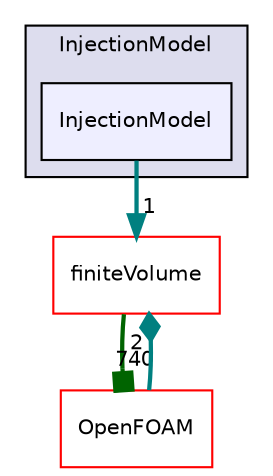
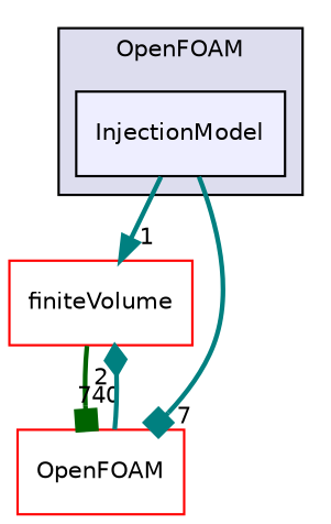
  digraph {
    compound=true
    node [fontname=Helvetica fontsize=10 shape=box color=red]
    edge [arrowhead=box color=teal labeldistance=1.5 labelfontname=Helvetica labelfontsize=10 style=bold]
    n1 [fillcolor="#eeeeff" label=InjectionModel pencolor=black style=filled color=""]
    n2 [label=finiteVolume]
    n3 [label=OpenFOAM]
    subgraph cluster_1 {
      bgcolor="#ddddee"
      fontname=Helvetica
      fontsize=10
-     label=InjectionModel
+     label=OpenFOAM
      pencolor=black
      n1
    }
    n1 -> n2 [arrowhead=normal headlabel=1]
+   n1 -> n3 [headlabel=7]
    n2 -> n3 [color=darkgreen headlabel=740]
    n3 -> n2 [arrowhead=diamond headlabel=2]
  }
